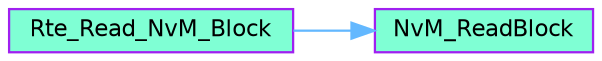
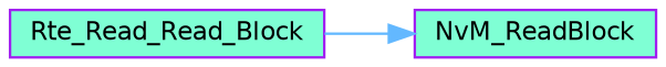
  digraph {
    rankdir=RL
    node [color=purple fillcolor=aquamarine fontname=Helvetica fontsize=10 shape=box style=filled]
    n1 [fontcolor=black height=0.2 label=NvM_ReadBlock width=0.4]
-   n2 [height=0.2 label=Rte_Read_NvM_Block width=0.4]
+   n2 [height=0.2 label=Rte_Read_Read_Block width=0.4]
    n1 -> n2 [color=steelblue1 dir=back fontname=Helvetica fontsize=10 labelfontname=Helvetica labelfontsize=10 style=solid]
  }
